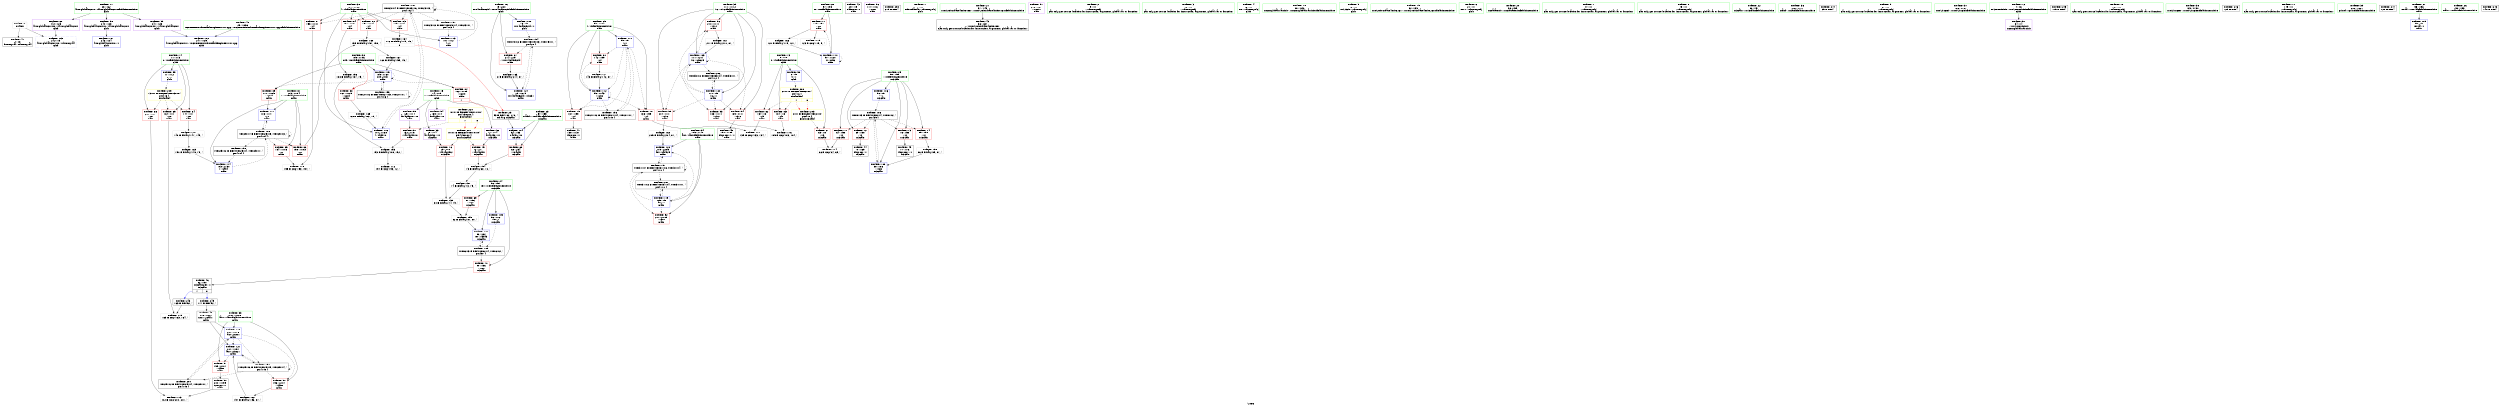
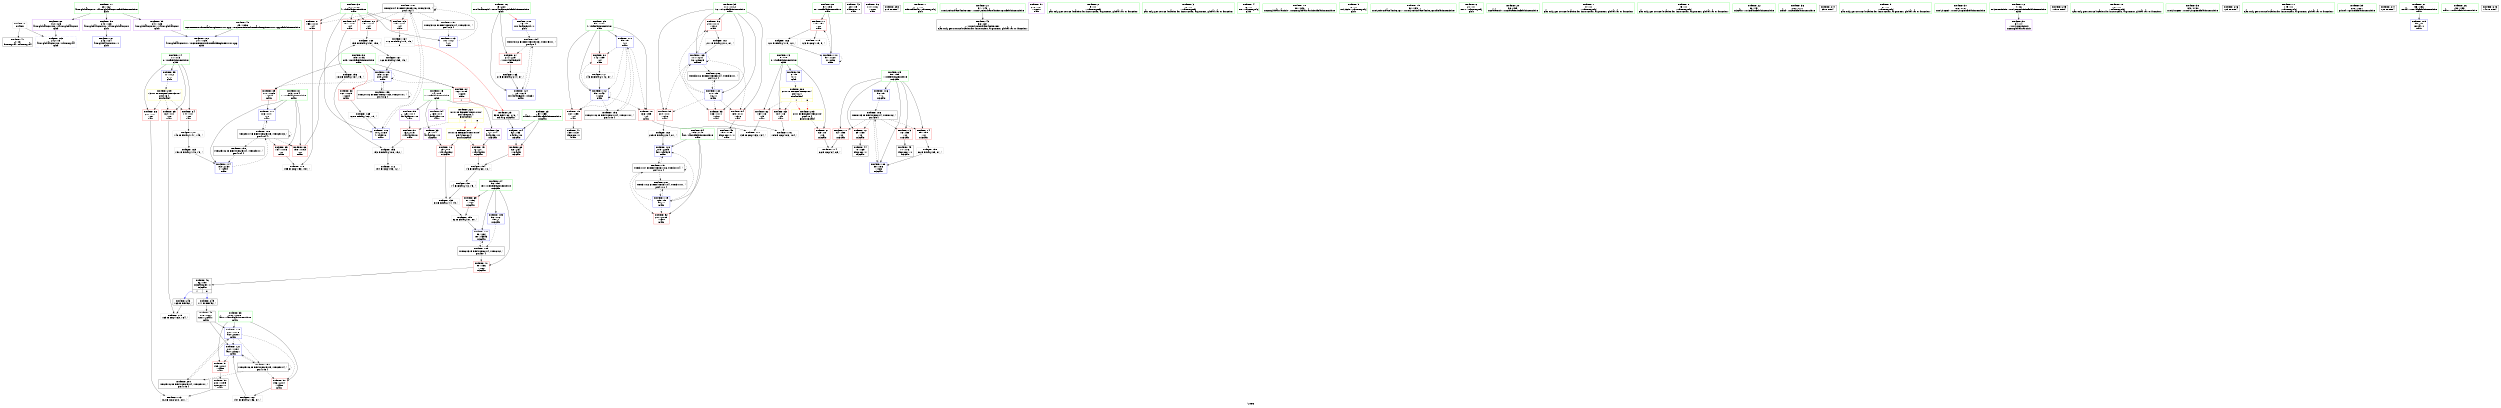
  digraph {
    label=SVFG
    node [color=green shape=record]
    edge [style=solid]
    n1 [color=grey label="{NodeID: 0\nNullPtr}"]
    n2 [color=black label="{NodeID: 41\n2\<--3\ndummyVal\<--dummyVal\n}"]
    n3 [color=blue label="{NodeID: 103\n242\<--3\nllvm.global_ctors_2\<--dummyVal\nGlob }" style=dotted]
    n4 [color=red label="{NodeID: 97\n192\<--191\n\<--arrayidx18\nmain\n}"]
    n5 [color=grey label="{NodeID: 153\n193 = Binary(188, 192, )\n}"]
    n6 [color=grey label="{NodeID: 172\n194 = cmp(193, 12, )\n}"]
    n7 [label="{NodeID: 14\n11\<--13\nn\<--n_field_insensitive\nGlob }"]
    n8 [color=red label="{NodeID: 64\n147\<--11\n\<--n\nmain\n}"]
    n9 [color=red label="{NodeID: 65\n164\<--11\n\<--n\nmain\n}"]
    n10 [color=red label="{NodeID: 66\n201\<--11\n\<--n\nmain\n}"]
    n11 [color=blue label="{NodeID: 99\n11\<--12\nn\<--\nGlob }"]
    n12 [color=grey label="{NodeID: 170\n148 = Binary(147, 149, )\n}"]
    n13 [color=grey label="{NodeID: 179\n165 = cmp(163, 164, )\n}"]
    n14 [color=grey label="{NodeID: 173\n202 = cmp(200, 201, )\n}"]
    n15 [color=yellow label="{NodeID: 209\n13V_1 = ENCHI(MR_13V_0)\npts\{13 \}\nFun[main]}" style=double]
    n16 [color=grey label="{NodeID: 169\n150 = Binary(148, 75, )\n}"]
    n17 [color=black label="{NodeID: 194\nMR_15V_2 = PHI(MR_15V_3, MR_15V_1, )\npts\{20 \}\n}"]
    n18 [color=red label="{NodeID: 67\n214\<--19\n\<--_ZZ4mainE2id\nmain\n}"]
    n19 [color=blue label="{NodeID: 124\n19\<--215\n_ZZ4mainE2id\<--inc31\nmain\n}"]
    n20 [color=grey label="{NodeID: 163\n215 = Binary(214, 87, )\n}"]
    n21 [color=blue label="{NodeID: 111\n99\<--9\ni\<--\nmain\n}"]
    n22 [color=red label="{NodeID: 78\n133\<--99\n\<--i\nmain\n}"]
    n23 [color=red label="{NodeID: 79\n137\<--99\n\<--i\nmain\n}"]
    n24 [color=red label="{NodeID: 80\n142\<--99\n\<--i\nmain\n}"]
    n25 [color=blue label="{NodeID: 112\n99\<--143\ni\<--inc\nmain\n}"]
    n26 [color=black label="{NodeID: 196\nMR_21V_2 = PHI(MR_21V_4, MR_21V_1, )\npts\{100 \}\n}"]
    n27 [color=grey label="{NodeID: 177\n135 = cmp(133, 134, )\n}"]
    n28 [color=black label="{NodeID: 47\n138\<--137\nidxprom\<--\nmain\n}"]
    n29 [color=grey label="{NodeID: 171\n143 = Binary(142, 87, )\n}"]
    n30 [label="{NodeID: 28\n97\<--98\ntt\<--tt_field_insensitive\nmain\n}"]
    n31 [color=red label="{NodeID: 77\n119\<--97\n\<--tt\nmain\n}"]
    n32 [color=blue label="{NodeID: 110\n97\<--120\ntt\<--dec\nmain\n}"]
    n33 [color=grey label="{NodeID: 166\n120 = Binary(119, 121, )\n}"]
    n34 [color=grey label="{NodeID: 175\n123 = cmp(119, 9, )\n}"]
    n35 [color=yellow label="{NodeID: 208\n2V_1 = ENCHI(MR_2V_0)\npts\{10 \}\nFun[main]|{|<s2>7|<s3>8}}" style=double]
    n36 [color=red label="{NodeID: 62\n134\<--8\n\<--b\nmain\n}"]
    n37 [color=red label="{NodeID: 63\n184\<--8\n\<--b\nmain\n}"]
    n38 [color=yellow label="{NodeID: 203\n2V_1 = ENCHI(MR_2V_0)\npts\{10 \}\nFun[_Z3calx]}" style=double]
    n39 [color=grey label="{NodeID: 176\n185 = cmp(183, 184, )\n}"]
    n40 [color=red label="{NodeID: 61\n65\<--8\n\<--b\n_Z3calx\n}"]
    n41 [color=grey label="{NodeID: 174\n66 = cmp(64, 65, )\n}"]
    n42 [color=black label="{NodeID: 42\n94\<--9\nmain_ret\<--\nmain\n}"]
    n43 [color=purple label="{NodeID: 56\n114\<--16\n\<--.str\nmain\n}"]
    n44 [color=red label="{NodeID: 70\n90\<--56\n\<--ret\n_Z3calx\n}"]
    n45 [color=black label="{NodeID: 46\n52\<--90\n_Z3calx_ret\<--\n_Z3calx\n|{<s0>7|<s1>8}}"]
    n46 [color=black label="{NodeID: 243\n163 = PHI(52, )\n}"]
    n47 [color=black label="{NodeID: 249\n177 = PHI(52, )\n}"]
    n48 [color=black label="{NodeID: 48\n178\<--177\nconv\<--call11\nmain\n}"]
    n49 [color=black label="{NodeID: 250\n219 = PHI()\n}"]
    n50 [color=grey label="{NodeID: 167\n160 = Binary(159, 75, )\n}"]
    n51 [color=blue label="{NodeID: 115\n105\<--160\nmid\<--shr\nmain\n}"]
    n52 [color=red label="{NodeID: 87\n162\<--105\n\<--mid\nmain\n|{<s0>7}}"]
    n53 [color=red label="{NodeID: 88\n167\<--105\n\<--mid\nmain\n}"]
    n54 [color=red label="{NodeID: 89\n171\<--105\n\<--mid\nmain\n}"]
    n55 [color=black label="{NodeID: 199\nMR_27V_2 = PHI(MR_27V_3, MR_27V_1, )\npts\{106 \}\n}"]
    n56 [color=black label="{NodeID: 251\n53 = PHI(162, 176, )\n0th arg _Z3calx }"]
    n57 [color=grey label="{NodeID: 165\n168 = Binary(167, 75, )\n}"]
    n58 [color=blue label="{NodeID: 117\n103\<--171\nr\<--\nmain\n}"]
    n59 [color=red label="{NodeID: 84\n187\<--101\n\<--l\nmain\n}"]
    n60 [color=grey label="{NodeID: 156\n188 = Binary(187, 75, )\n}"]
    n61 [label="{NodeID: 1\n7\<--1\n__dso_handle\<--dummyObj\nGlob }"]
    n62 [color=blue label="{NodeID: 98\n8\<--9\nb\<--\nGlob }"]
    n63 [label="{NodeID: 15\n14\<--15\nt\<--t_field_insensitive\nGlob }"]
    n64 [color=purple label="{NodeID: 52\n71\<--14\narrayidx\<--t\n_Z3calx\n}"]
    n65 [color=purple label="{NodeID: 53\n78\<--14\narrayidx2\<--t\n_Z3calx\n}"]
    n66 [color=purple label="{NodeID: 54\n139\<--14\narrayidx\<--t\nmain\n}"]
    n67 [color=purple label="{NodeID: 55\n191\<--14\narrayidx18\<--t\nmain\n}"]
    n68 [color=red label="{NodeID: 75\n72\<--71\n\<--arrayidx\n_Z3calx\n}"]
    n69 [color=red label="{NodeID: 76\n79\<--78\n\<--arrayidx2\n_Z3calx\n}"]
    n70 [color=grey label="{NodeID: 154\n73 = Binary(68, 72, )\n}"]
    n71 [color=grey label="{NodeID: 155\n80 = Binary(74, 79, )\n}"]
    n72 [label="{NodeID: 29\n99\<--100\ni\<--i_field_insensitive\nmain\n}"]
    n73 [color=black label="{NodeID: 43\n36\<--37\n\<--_ZNSt8ios_base4InitD1Ev\nCan only get source location for instruction, argument, global var or function.}"]
    n74 [color=purple label="{NodeID: 57\n218\<--21\n\<--.str.1\nmain\n}"]
    n75 [color=grey label="{NodeID: 157\n74 = Binary(73, 75, )\n}"]
    n76 [color=grey label="{NodeID: 159\n82 = Binary(81, 80, )\n}"]
    n77 [color=red label="{NodeID: 71\n64\<--58\n\<--i\n_Z3calx\n}"]
    n78 [color=blue label="{NodeID: 104\n54\<--53\nn.addr\<--n\n_Z3calx\n}"]
    n79 [color=red label="{NodeID: 68\n68\<--54\n\<--n.addr\n_Z3calx\n}"]
    n80 [color=grey label="{NodeID: 168\n159 = Binary(157, 158, )\n}"]
    n81 [color=red label="{NodeID: 85\n154\<--103\n\<--r\nmain\n}"]
    n82 [color=grey label="{NodeID: 178\n155 = cmp(153, 154, )\n}"]
    n83 [label="{NodeID: 2\n9\<--1\n\<--dummyObj\nCan only get source location for instruction, argument, global var or function.}"]
    n84 [label="{NodeID: 16\n19\<--20\n_ZZ4mainE2id\<--_ZZ4mainE2id_field_insensitive\nGlob }"]
    n85 [color=blue label="{NodeID: 100\n19\<--9\n_ZZ4mainE2id\<--\nGlob }"]
    n86 [color=blue label="{NodeID: 113\n101\<--12\nl\<--\nmain\n}"]
    n87 [color=black label="{NodeID: 187\nMR_23V_4 = PHI(MR_23V_6, MR_23V_3, )\npts\{102 \}\n}"]
    n88 [color=red label="{NodeID: 81\n153\<--101\n\<--l\nmain\n}"]
    n89 [color=red label="{NodeID: 82\n157\<--101\n\<--l\nmain\n}"]
    n90 [color=red label="{NodeID: 83\n175\<--101\n\<--l\nmain\n}"]
    n91 [color=blue label="{NodeID: 116\n101\<--168\nl\<--add10\nmain\n}"]
    n92 [color=black label="{NodeID: 197\nMR_23V_2 = PHI(MR_23V_4, MR_23V_1, )\npts\{102 \}\n}"]
    n93 [color=grey label="{NodeID: 164\n176 = Binary(175, 75, )\n|{<s0>8}}"]
    n94 [label="{NodeID: 30\n101\<--102\nl\<--l_field_insensitive\nmain\n}"]
    n95 [color=black label="{NodeID: 44\n70\<--69\nidxprom\<--\n_Z3calx\n}"]
    n96 [color=purple label="{NodeID: 58\n240\<--23\nllvm.global_ctors_0\<--llvm.global_ctors\nGlob }"]
    n97 [color=blue label="{NodeID: 101\n240\<--24\nllvm.global_ctors_0\<--\nGlob }"]
    n98 [color=blue label="{NodeID: 107\n56\<--82\nret\<--add3\n_Z3calx\n}"]
    n99 [color=black label="{NodeID: 185\nMR_6V_3 = PHI(MR_6V_4, MR_6V_2, )\npts\{57 \}\n}"]
    n100 [color=red label="{NodeID: 72\n69\<--58\n\<--i\n_Z3calx\n}"]
    n101 [color=blue label="{NodeID: 114\n103\<--150\nr\<--add\nmain\n}"]
    n102 [color=black label="{NodeID: 188\nMR_25V_4 = PHI(MR_25V_5, MR_25V_3, )\npts\{104 \}\n}"]
    n103 [color=red label="{NodeID: 86\n158\<--103\n\<--r\nmain\n}"]
    n104 [color=black label="{NodeID: 198\nMR_25V_2 = PHI(MR_25V_4, MR_25V_1, )\npts\{104 \}\n}"]
    n105 [label="{NodeID: 3\n12\<--1\n\<--dummyObj\nCan only get source location for instruction, argument, global var or function.}"]
    n106 [label="{NodeID: 17\n23\<--27\nllvm.global_ctors\<--llvm.global_ctors_field_insensitive\nGlob }"]
    n107 [color=purple label="{NodeID: 59\n241\<--23\nllvm.global_ctors_1\<--llvm.global_ctors\nGlob }"]
    n108 [color=purple label="{NodeID: 60\n242\<--23\nllvm.global_ctors_2\<--llvm.global_ctors\nGlob }"]
    n109 [color=blue label="{NodeID: 102\n241\<--25\nllvm.global_ctors_1\<--_GLOBAL__sub_I_TankEngineer_1_1.cpp\nGlob }"]
    n110 [label="{NodeID: 31\n103\<--104\nr\<--r_field_insensitive\nmain\n}"]
    n111 [color=black label="{NodeID: 45\n77\<--76\nidxprom1\<--\n_Z3calx\n}"]
    n112 [color=red label="{NodeID: 73\n76\<--58\n\<--i\n_Z3calx\n}"]
    n113 [label="{NodeID: 4\n16\<--1\n.str\<--dummyObj\nGlob }"]
    n114 [label="{NodeID: 18\n28\<--29\n__cxx_global_var_init\<--__cxx_global_var_init_field_insensitive\n}"]
    n115 [label="{NodeID: 32\n105\<--106\nmid\<--mid_field_insensitive\nmain\n}"]
    n116 [color=blue label="{NodeID: 118\n107\<--178\nlast\<--conv\nmain\n}"]
    n117 [color=blue label="{NodeID: 121\n107\<--197\nlast\<--inc21\nmain\n}"]
    n118 [color=red label="{NodeID: 74\n85\<--58\n\<--i\n_Z3calx\n}"]
    n119 [color=grey label="{NodeID: 158\n86 = Binary(85, 87, )\n}"]
    n120 [color=blue label="{NodeID: 108\n58\<--86\ni\<--inc\n_Z3calx\n}"]
    n121 [color=black label="{NodeID: 186\nMR_8V_3 = PHI(MR_8V_4, MR_8V_2, )\npts\{59 \}\n}"]
    n122 [label="{NodeID: 5\n18\<--1\n_ZSt3cin\<--dummyObj\nGlob }"]
    n123 [color=red label="{NodeID: 69\n81\<--56\n\<--ret\n_Z3calx\n}"]
    n124 [label="{NodeID: 19\n32\<--33\n_ZNSt8ios_base4InitC1Ev\<--_ZNSt8ios_base4InitC1Ev_field_insensitive\n}"]
    n125 [label="{NodeID: 33\n107\<--108\nlast\<--last_field_insensitive\nmain\n}"]
    n126 [color=red label="{NodeID: 90\n196\<--107\n\<--last\nmain\n}"]
    n127 [color=red label="{NodeID: 91\n199\<--107\n\<--last\nmain\n}"]
    n128 [color=grey label="{NodeID: 162\n197 = Binary(196, 87, )\n}"]
    n129 [color=black label="{NodeID: 50\n200\<--199\nconv22\<--\nmain\n}"]
    n130 [color=black label="{NodeID: 200\nMR_29V_2 = PHI(MR_29V_4, MR_29V_1, )\npts\{108 \}\n}"]
    n131 [color=black label="{NodeID: 190\nMR_29V_6 = PHI(MR_29V_5, MR_29V_4, )\npts\{108 \}\n}"]
    n132 [label="{NodeID: 6\n21\<--1\n.str.1\<--dummyObj\nGlob }"]
    n133 [label="{NodeID: 20\n38\<--39\n__cxa_atexit\<--__cxa_atexit_field_insensitive\n}"]
    n134 [label="{NodeID: 34\n109\<--110\nans\<--ans_field_insensitive\nmain\n}"]
    n135 [color=red label="{NodeID: 92\n217\<--109\n\<--ans\nmain\n}"]
    n136 [color=blue label="{NodeID: 119\n109\<--9\nans\<--\nmain\n}"]
    n137 [color=blue label="{NodeID: 122\n109\<--205\nans\<--add25\nmain\n}"]
    n138 [color=black label="{NodeID: 201\nMR_31V_2 = PHI(MR_31V_4, MR_31V_1, )\npts\{110 \}\n}"]
    n139 [color=black label="{NodeID: 191\nMR_31V_7 = PHI(MR_31V_6, MR_31V_4, )\npts\{110 \}\n}"]
    n140 [label="{NodeID: 7\n24\<--1\n\<--dummyObj\nCan only get source location for instruction, argument, global var or function.}"]
    n141 [label="{NodeID: 21\n37\<--43\n_ZNSt8ios_base4InitD1Ev\<--_ZNSt8ios_base4InitD1Ev_field_insensitive\n}"]
    n142 [label="{NodeID: 35\n111\<--112\ni12\<--i12_field_insensitive\nmain\n}"]
    n143 [color=red label="{NodeID: 93\n183\<--111\n\<--i12\nmain\n}"]
    n144 [color=red label="{NodeID: 94\n189\<--111\n\<--i12\nmain\n}"]
    n145 [color=red label="{NodeID: 95\n204\<--111\n\<--i12\nmain\n}"]
    n146 [color=red label="{NodeID: 96\n210\<--111\n\<--i12\nmain\n}"]
    n147 [color=blue label="{NodeID: 120\n111\<--9\ni12\<--\nmain\n}"]
-   n148 [color=blue label="{NodeID: 123\n111\<--211\ni12\<--inc29\nmain\n}"]
+   n148 [color=blue label="{NodeID: 123\n111\<--211\ni12\<--inc29\nmainE\n}"]
    n149 [color=black label="{NodeID: 49\n190\<--189\nidxprom17\<--\nmain\n}"]
    n150 [color=grey label="{NodeID: 160\n205 = Binary(204, 87, )\n}"]
    n151 [color=grey label="{NodeID: 161\n211 = Binary(210, 87, )\n}"]
    n152 [color=black label="{NodeID: 202\nMR_33V_2 = PHI(MR_33V_4, MR_33V_1, )\npts\{112 \}\n}"]
    n153 [label="{NodeID: 8\n75\<--1\n\<--dummyObj\nCan only get source location for instruction, argument, global var or function.}"]
    n154 [color=blue label="{NodeID: 105\n56\<--12\nret\<--\n_Z3calx\n}"]
    n155 [label="{NodeID: 22\n50\<--51\n_Z3calx\<--_Z3calx_field_insensitive\n}"]
    n156 [label="{NodeID: 36\n116\<--117\nscanf\<--scanf_field_insensitive\n}"]
    n157 [color=black label="{NodeID: 244\n35 = PHI()\n}"]
    n158 [label="{NodeID: 9\n87\<--1\n\<--dummyObj\nCan only get source location for instruction, argument, global var or function.}"]
    n159 [color=blue label="{NodeID: 106\n58\<--9\ni\<--\n_Z3calx\n}"]
    n160 [label="{NodeID: 23\n54\<--55\nn.addr\<--n.addr_field_insensitive\n_Z3calx\n}"]
    n161 [label="{NodeID: 37\n126\<--127\n_ZNSirsERi\<--_ZNSirsERi_field_insensitive\n}"]
    n162 [color=purple label="{NodeID: 51\n34\<--4\n\<--_ZStL8__ioinit\n__cxx_global_var_init\n}"]
    n163 [color=black label="{NodeID: 245\n115 = PHI()\n}"]
    n164 [label="{NodeID: 10\n121\<--1\n\<--dummyObj\nCan only get source location for instruction, argument, global var or function.}"]
    n165 [label="{NodeID: 24\n56\<--57\nret\<--ret_field_insensitive\n_Z3calx\n}"]
    n166 [label="{NodeID: 38\n129\<--130\n_ZNSirsERx\<--_ZNSirsERx_field_insensitive\n}"]
    n167 [color=black label="{NodeID: 246\n125 = PHI()\n}"]
    n168 [label="{NodeID: 11\n149\<--1\n\<--dummyObj\nCan only get source location for instruction, argument, global var or function.}"]
    n169 [label="{NodeID: 25\n58\<--59\ni\<--i_field_insensitive\n_Z3calx\n}"]
    n170 [label="{NodeID: 39\n220\<--221\nprintf\<--printf_field_insensitive\n}"]
    n171 [color=black label="{NodeID: 247\n128 = PHI()\n}"]
    n172 [label="{NodeID: 12\n4\<--6\n_ZStL8__ioinit\<--_ZStL8__ioinit_field_insensitive\nGlob }"]
    n173 [color=blue label="{NodeID: 109\n95\<--9\nretval\<--\nmain\n}"]
    n174 [label="{NodeID: 26\n92\<--93\nmain\<--main_field_insensitive\n}"]
    n175 [label="{NodeID: 40\n25\<--236\n_GLOBAL__sub_I_TankEngineer_1_1.cpp\<--_GLOBAL__sub_I_TankEngineer_1_1.cpp_field_insensitive\n}"]
    n176 [color=yellow label="{NodeID: 220\n10V_1 = ENCHI(MR_10V_0)\npts\{150000 \}\nFun[main]|{|<s1>7|<s2>8}}" style=double]
    n177 [color=yellow label="{NodeID: 207\n10V_1 = ENCHI(MR_10V_0)\npts\{150000 \}\nFun[_Z3calx]}" style=double]
    n178 [color=black label="{NodeID: 248\n140 = PHI()\n}"]
    n179 [label="{NodeID: 13\n8\<--10\nb\<--b_field_insensitive\nGlob }"]
    n180 [label="{NodeID: 27\n95\<--96\nretval\<--retval_field_insensitive\nmain\n}"]
    n1 -> n2
    n1 -> n3
    n4 -> n5
    n5 -> n6
    n7 -> n8
    n7 -> n9
    n7 -> n10
    n7 -> n11
    n8 -> n12
    n9 -> n13
    n10 -> n14
    n11 -> n15 [style=dashed]
    n12 -> n16
    n15 -> n8 [style=dashed]
    n15 -> n9 [style=dashed]
    n15 -> n10 [style=dashed]
    n16 -> n101
    n17 -> n18 [style=dashed]
    n17 -> n19 [style=dashed]
    n18 -> n20
    n19 -> n17 [style=dashed]
    n20 -> n19
    n21 -> n22 [style=dashed]
    n21 -> n23 [style=dashed]
    n21 -> n24 [style=dashed]
    n21 -> n25 [style=dashed]
    n21 -> n26 [style=dashed]
    n22 -> n27
    n23 -> n28
    n24 -> n29
    n25 -> n22 [style=dashed]
    n25 -> n23 [style=dashed]
    n25 -> n24 [style=dashed]
    n25 -> n25 [style=dashed]
    n25 -> n26 [style=dashed]
    n26 -> n21 [style=dashed]
    n29 -> n25
    n30 -> n31
    n30 -> n32
    n31 -> n33
    n31 -> n34
    n32 -> n31 [style=dashed]
    n32 -> n32 [style=dashed]
    n33 -> n32
    n35 -> n36 [style=dashed]
    n35 -> n37 [style=dashed]
    n35 -> n38 [color=red style=dashed tailport=s2]
    n35 -> n38 [color=red style=dashed tailport=s3]
    n36 -> n27
    n37 -> n39
    n38 -> n40 [style=dashed]
    n40 -> n41
    n44 -> n45
    n45 -> n46 [color=blue tailport=s0]
    n45 -> n47 [color=blue tailport=s1]
    n46 -> n13
    n47 -> n48
    n48 -> n116
    n48 -> n117
    n50 -> n51
    n51 -> n51 [style=dashed]
    n51 -> n52 [style=dashed]
    n51 -> n53 [style=dashed]
    n51 -> n54 [style=dashed]
    n51 -> n55 [style=dashed]
    n52 -> n56 [color=red tailport=s0]
    n53 -> n57
    n54 -> n58
    n55 -> n51 [style=dashed]
    n55 -> n55 [style=dashed]
    n56 -> n78
    n57 -> n91
    n58 -> n102 [style=dashed]
    n59 -> n60
    n60 -> n5
    n62 -> n35 [style=dashed]
    n63 -> n64
    n63 -> n65
    n63 -> n66
    n63 -> n67
    n64 -> n68
    n65 -> n69
    n67 -> n4
    n68 -> n70
    n69 -> n71
    n70 -> n75
    n71 -> n76
    n72 -> n21
    n72 -> n22
    n72 -> n23
    n72 -> n24
    n72 -> n25
    n75 -> n71
    n76 -> n98
    n77 -> n41
    n78 -> n79 [style=dashed]
    n79 -> n70
    n80 -> n50
    n81 -> n82
    n84 -> n18
    n84 -> n19
-   n84 -> n85
+   n84 -> n85 [color=red]
    n85 -> n17 [style=dashed]
    n86 -> n87 [style=dashed]
    n87 -> n59 [style=dashed]
    n87 -> n87 [style=dashed]
    n87 -> n88 [style=dashed]
    n87 -> n89 [style=dashed]
    n87 -> n90 [style=dashed]
    n87 -> n91 [style=dashed]
    n87 -> n92 [style=dashed]
    n88 -> n82
    n89 -> n80
    n90 -> n93
    n91 -> n87 [style=dashed]
    n92 -> n86 [style=dashed]
    n93 -> n56 [color=red tailport=s0]
    n94 -> n59
    n94 -> n86
    n94 -> n88
    n94 -> n89
    n94 -> n90
    n94 -> n91
    n96 -> n97
    n98 -> n99 [style=dashed]
    n99 -> n44 [style=dashed]
    n99 -> n98 [style=dashed]
    n100 -> n95
    n101 -> n102 [style=dashed]
    n102 -> n58 [style=dashed]
    n102 -> n81 [style=dashed]
    n102 -> n102 [style=dashed]
    n102 -> n103 [style=dashed]
    n102 -> n104 [style=dashed]
    n103 -> n80
    n104 -> n101 [style=dashed]
    n106 -> n96
    n106 -> n107
    n106 -> n108
    n107 -> n109
    n108 -> n3
    n110 -> n58
    n110 -> n81
    n110 -> n101
    n110 -> n103
    n112 -> n111
    n115 -> n51
    n115 -> n52
    n115 -> n53 [color=red]
    n115 -> n54
    n116 -> n117 [style=dashed]
    n116 -> n126 [style=dashed]
    n116 -> n130 [style=dashed]
    n116 -> n131 [style=dashed]
    n117 -> n127 [style=dashed]
    n117 -> n131 [style=dashed]
    n118 -> n119
    n119 -> n120
    n120 -> n121 [style=dashed]
    n121 -> n77 [style=dashed]
    n121 -> n100 [style=dashed]
    n121 -> n112 [style=dashed]
    n121 -> n118 [style=dashed]
    n121 -> n120 [style=dashed]
    n123 -> n76
    n125 -> n116
    n125 -> n126
    n125 -> n127
    n126 -> n128
    n127 -> n129
    n128 -> n117
    n129 -> n14
    n130 -> n116 [style=dashed]
    n131 -> n117 [style=dashed]
    n131 -> n126 [style=dashed]
    n131 -> n130 [style=dashed]
    n131 -> n131 [style=dashed]
    n134 -> n135
    n134 -> n136
    n134 -> n137
    n136 -> n135 [style=dashed]
    n136 -> n137 [style=dashed]
    n136 -> n138 [style=dashed]
    n136 -> n139 [style=dashed]
    n137 -> n139 [style=dashed]
    n138 -> n136 [style=dashed]
    n139 -> n135 [style=dashed]
    n139 -> n137 [style=dashed]
    n139 -> n138 [style=dashed]
    n139 -> n139 [style=dashed]
    n141 -> n73
    n142 -> n143
    n142 -> n144
    n142 -> n145
    n142 -> n146
    n142 -> n147
    n142 -> n148
    n143 -> n39
    n144 -> n149
    n145 -> n150
    n146 -> n151
    n147 -> n143 [style=dashed]
    n147 -> n144 [style=dashed]
    n147 -> n145 [style=dashed]
    n147 -> n146 [style=dashed]
    n147 -> n148 [style=dashed]
    n147 -> n152 [style=dashed]
    n148 -> n143 [style=dashed]
    n148 -> n144 [style=dashed]
    n148 -> n145 [style=dashed]
    n148 -> n146 [style=dashed]
    n148 -> n148 [style=dashed]
    n148 -> n152 [style=dashed]
    n150 -> n137
    n151 -> n148
    n152 -> n147 [style=dashed]
    n154 -> n99 [style=dashed]
    n159 -> n121 [style=dashed]
    n160 -> n78
    n160 -> n79
    n165 -> n44
    n165 -> n98
    n165 -> n123
    n165 -> n154
    n169 -> n77
    n169 -> n100
    n169 -> n112
    n169 -> n118
    n169 -> n120
    n169 -> n159
    n172 -> n162
    n175 -> n109
    n176 -> n4 [style=dashed]
    n176 -> n177 [color=red style=dashed tailport=s1]
    n176 -> n177 [color=red style=dashed tailport=s2]
    n177 -> n68 [style=dashed]
    n177 -> n69 [style=dashed]
    n179 -> n36
    n179 -> n37
    n179 -> n40
    n179 -> n62
    n180 -> n173
  }
